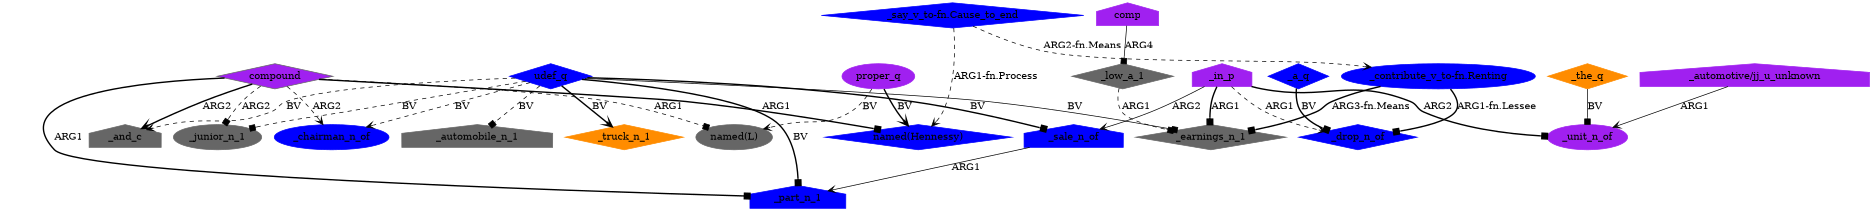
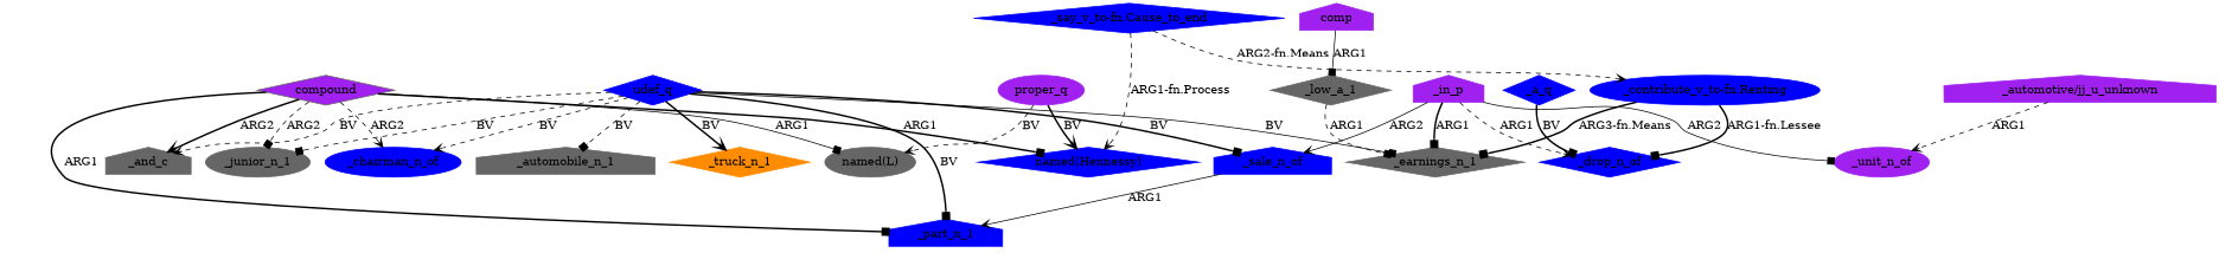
  digraph {
    node [color=blue shape=diamond style=filled]
    edge [arrowhead=box style=dashed]
    compound [color=gray40 fillcolor=purple]
    _chairman_n_of [shape=ellipse]
    _part_n_1 [shape=house]
    _and_c [color=gray40 shape=house]
    _junior_n_1 [color=gray40 shape=ellipse]
    "named(Hennessy)"
    "named(L)" [color=gray40 shape=ellipse]
    "_say_v_to-fn.Cause_to_end"
    "_contribute_v_to-fn.Renting" [shape=ellipse]
    _earnings_n_1 [color=gray40]
    _drop_n_of
    _sale_n_of [shape=house]
    _in_p [color=purple shape=house]
    _unit_n_of [color=purple shape=ellipse]
    comp [color=purple shape=house]
    _low_a_1 [color=gray40]
    udef_q
    _automobile_n_1 [color=gray40 shape=house]
    _truck_n_1 [color=darkorange]
    _a_q
    proper_q [color=purple shape=ellipse]
-   _the_q [color=darkorange]
    "_automotive/jj_u_unknown" [color=purple shape=house]
    compound -> _chairman_n_of [arrowhead=vee label=ARG2]
    compound -> _part_n_1 [label=ARG1 style=bold]
    compound -> _and_c [arrowhead=vee label=ARG2 style=bold]
    compound -> _junior_n_1 [label=ARG2]
    compound -> "named(Hennessy)" [label=ARG1 style=bold]
-   compound -> "named(L)" [label=ARG1]
+   compound -> "named(L)" [label=ARG1 style=solid]
    "_say_v_to-fn.Cause_to_end" -> "named(Hennessy)" [arrowhead=vee label="ARG1-fn.Process"]
    "_say_v_to-fn.Cause_to_end" -> "_contribute_v_to-fn.Renting" [arrowhead=vee label="ARG2-fn.Means"]
    "_contribute_v_to-fn.Renting" -> _earnings_n_1 [label="ARG3-fn.Means" style=bold]
    "_contribute_v_to-fn.Renting" -> _drop_n_of [label="ARG1-fn.Lessee" style=bold]
    _sale_n_of -> _part_n_1 [arrowhead=vee label=ARG1 style=solid]
    _in_p -> _earnings_n_1 [label=ARG1 style=bold]
    _in_p -> _drop_n_of [arrowhead=vee label=ARG1]
    _in_p -> _sale_n_of [arrowhead=vee label=ARG2 style=solid]
-   _in_p -> _unit_n_of [label=ARG2 style=bold]
-   comp -> _low_a_1 [label=ARG4 style=solid]
+   _in_p -> _unit_n_of [label=ARG2 style=solid]
+   comp -> _low_a_1 [label=ARG1 style=solid]
    _low_a_1 -> _earnings_n_1 [label=ARG1]
    udef_q -> _chairman_n_of [arrowhead=vee label=BV]
    udef_q -> _part_n_1 [label=BV style=bold]
    udef_q -> _and_c [arrowhead=vee label=BV]
    udef_q -> _junior_n_1 [label=BV]
    udef_q -> _earnings_n_1 [label=BV style=solid]
    udef_q -> _sale_n_of [label=BV style=bold]
    udef_q -> _automobile_n_1 [label=BV]
    udef_q -> _truck_n_1 [arrowhead=vee label=BV style=bold]
    _a_q -> _drop_n_of [label=BV style=bold]
    proper_q -> "named(Hennessy)" [arrowhead=vee label=BV style=bold]
    proper_q -> "named(L)" [arrowhead=vee label=BV]
-   _the_q -> _unit_n_of [label=BV style=solid]
-   "_automotive/jj_u_unknown" -> _unit_n_of [arrowhead=vee label=ARG1 style=solid]
+   "_automotive/jj_u_unknown" -> _unit_n_of [arrowhead=vee label=ARG1]
  }
